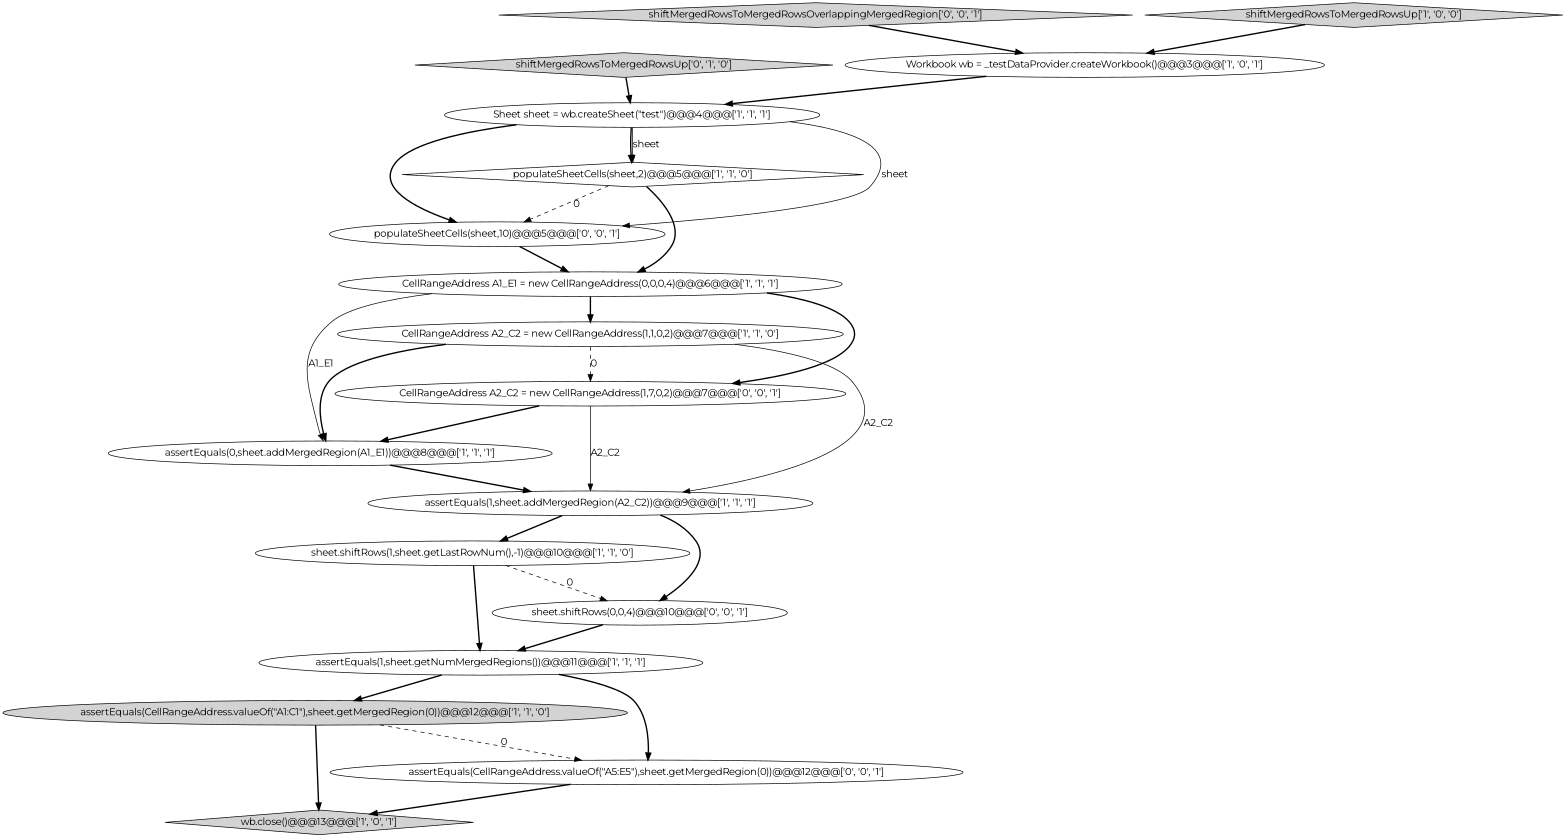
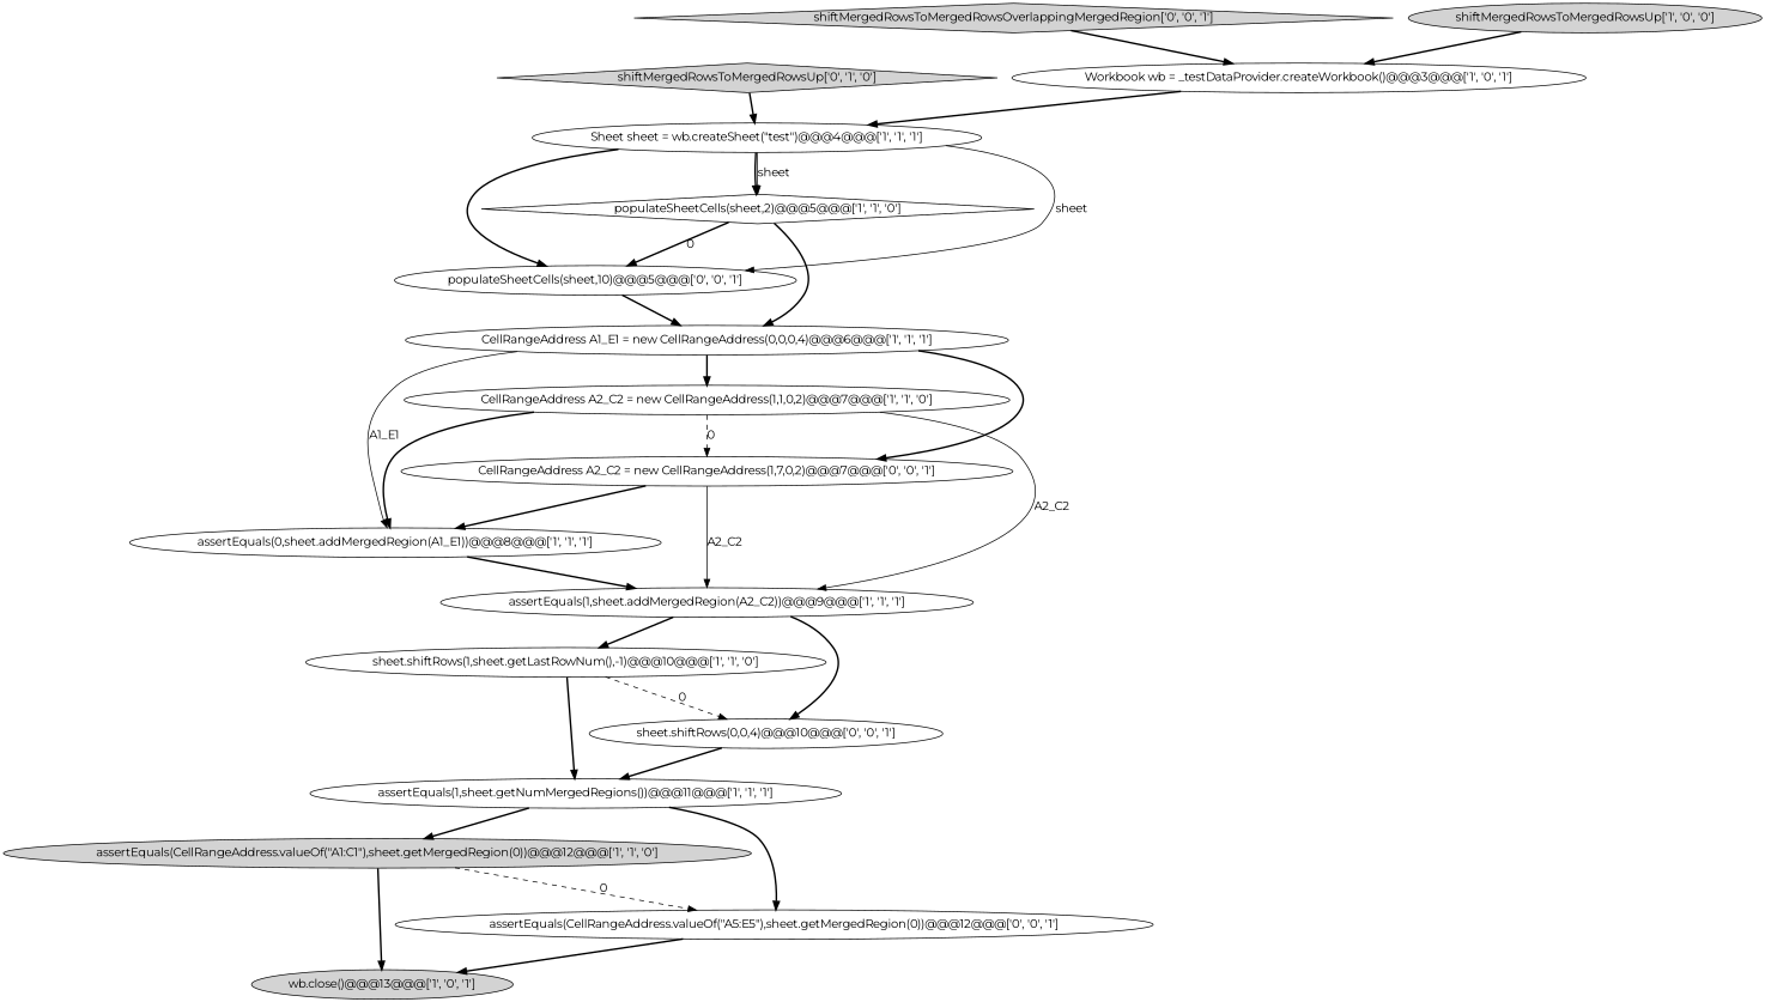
  digraph {
    fontname=Montserrat
    node [fillcolor=white fontname=Montserrat shape=ellipse style=filled]
    edge [fontname=Montserrat style=bold]
    n1 [fillcolor=lightgray label="assertEquals(CellRangeAddress.valueOf(\"A1:C1\"),sheet.getMergedRegion(0))@@@12@@@['1', '1', '0']"]
-   n2 [fillcolor=lightgray label="wb.close()@@@13@@@['1', '0', '1']" shape=diamond]
+   n2 [fillcolor=lightgray label="wb.close()@@@13@@@['1', '0', '1']"]
    n3 [label="assertEquals(CellRangeAddress.valueOf(\"A5:E5\"),sheet.getMergedRegion(0))@@@12@@@['0', '0', '1']"]
    n4 [fillcolor=lightgray label="shiftMergedRowsToMergedRowsUp['0', '1', '0']" shape=diamond]
    n5 [label="Sheet sheet = wb.createSheet(\"test\")@@@4@@@['1', '1', '1']"]
    n6 [label="populateSheetCells(sheet,10)@@@5@@@['0', '0', '1']"]
    n7 [label="populateSheetCells(sheet,2)@@@5@@@['1', '1', '0']" shape=diamond]
    n8 [fillcolor=lightgray label="shiftMergedRowsToMergedRowsOverlappingMergedRegion['0', '0', '1']" shape=diamond]
    n9 [label="Workbook wb = _testDataProvider.createWorkbook()@@@3@@@['1', '0', '1']"]
    n10 [label="CellRangeAddress A1_E1 = new CellRangeAddress(0,0,0,4)@@@6@@@['1', '1', '1']"]
    n11 [label="CellRangeAddress A2_C2 = new CellRangeAddress(1,1,0,2)@@@7@@@['1', '1', '0']"]
    n12 [label="assertEquals(0,sheet.addMergedRegion(A1_E1))@@@8@@@['1', '1', '1']"]
    n13 [label="CellRangeAddress A2_C2 = new CellRangeAddress(1,7,0,2)@@@7@@@['0', '0', '1']"]
    n14 [label="assertEquals(1,sheet.addMergedRegion(A2_C2))@@@9@@@['1', '1', '1']"]
    n15 [label="sheet.shiftRows(1,sheet.getLastRowNum(),-1)@@@10@@@['1', '1', '0']"]
    n16 [label="sheet.shiftRows(0,0,4)@@@10@@@['0', '0', '1']"]
    n17 [label="assertEquals(1,sheet.getNumMergedRegions())@@@11@@@['1', '1', '1']"]
-   n18 [fillcolor=lightgray label="shiftMergedRowsToMergedRowsUp['1', '0', '0']" shape=diamond]
+   n18 [fillcolor=lightgray label="shiftMergedRowsToMergedRowsUp['1', '0', '0']"]
    n1 -> n2
    n1 -> n3 [label=0 style=dashed]
    n3 -> n2
    n4 -> n5
    n5 -> n6 [label=sheet style=solid]
    n5 -> n6
    n5 -> n7 [label=sheet style=solid]
    n5 -> n7
    n6 -> n10
-   n7 -> n6 [label=0 style=dashed]
+   n7 -> n6 [label=0]
    n7 -> n10
    n8 -> n9
    n9 -> n5
    n10 -> n11
    n10 -> n12 [label=A1_E1 style=solid]
    n10 -> n13
    n11 -> n12
    n11 -> n13 [label=0 style=dashed]
    n11 -> n14 [label=A2_C2 style=solid]
    n12 -> n14
    n13 -> n12
    n13 -> n14 [label=A2_C2 style=solid]
    n14 -> n15
    n14 -> n16
    n15 -> n16 [label=0 style=dashed]
    n15 -> n17
    n16 -> n17
    n17 -> n1
    n17 -> n3
    n18 -> n9
  }
